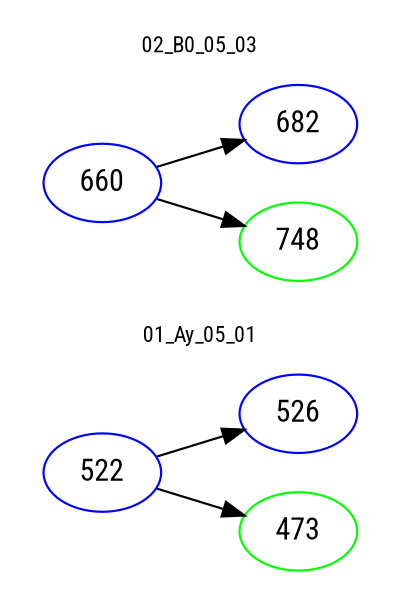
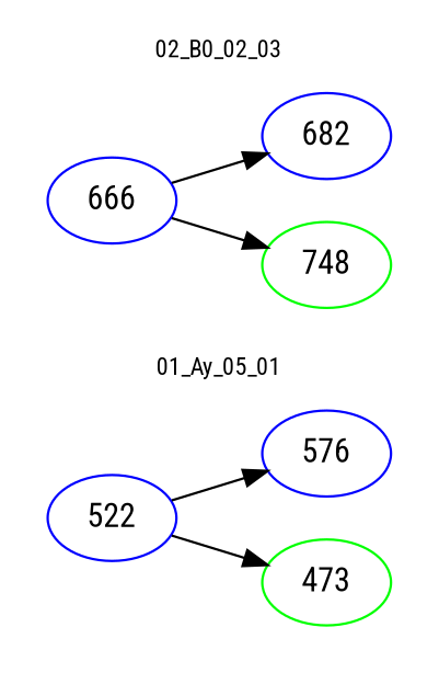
  digraph {
    fontname="Roboto Condensed"
    rankdir=LR
    node [color=blue fontname="Roboto Condensed"]
    edge [color=black fontname="Roboto Condensed"]
    n1 [label=522]
    n2 [color=green label=473]
-   n3 [label=526]
-   n4 [label=660]
+   n3 [label=576]
+   n4 [label=666]
    n5 [color=green label=748]
    n6 [label=682]
    subgraph cluster_1 {
      color=white
      fontsize=10
      label="01_Ay_05_01"
      n1
      n2
      n3
    }
    subgraph cluster_2 {
      color=white
      fontsize=10
-     label="02_B0_05_03"
+     label="02_B0_02_03"
      n4
      n5
      n6
    }
    n1 -> n2
    n1 -> n3
    n4 -> n5
    n4 -> n6
  }
